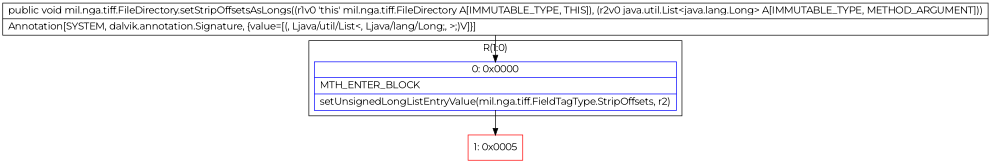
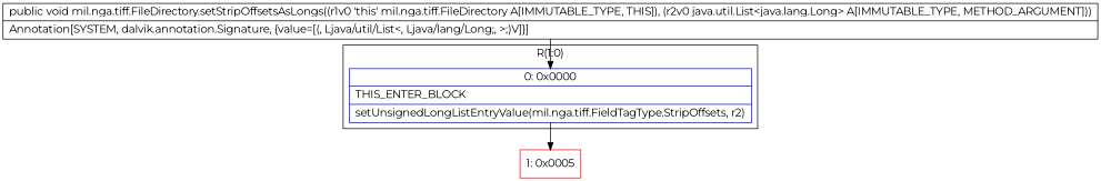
  digraph {
    fontname=Montserrat
    node [shape=record fontname=Montserrat]
    edge [fontname=Montserrat]
-   n1 [color=blue label="{0\:\ 0x0000|MTH_ENTER_BLOCK\l|setUnsignedLongListEntryValue(mil.nga.tiff.FieldTagType.StripOffsets, r2)\l}"]
+   n1 [color=blue label="{0\:\ 0x0000|THIS_ENTER_BLOCK\l|setUnsignedLongListEntryValue(mil.nga.tiff.FieldTagType.StripOffsets, r2)\l}"]
    n2 [color=red label="{1\:\ 0x0005}"]
    n3 [label="{public void mil.nga.tiff.FileDirectory.setStripOffsetsAsLongs((r1v0 'this' mil.nga.tiff.FileDirectory A[IMMUTABLE_TYPE, THIS]), (r2v0 java.util.List\<java.lang.Long\> A[IMMUTABLE_TYPE, METHOD_ARGUMENT]))  | Annotation[SYSTEM, dalvik.annotation.Signature, \{value=[(, Ljava\/util\/List\<, Ljava\/lang\/Long;, \>;)V]\}]\l}"]
    subgraph cluster_1 {
      label="R(1:0)"
      n1
    }
    n1 -> n2
    n3 -> n1
  }
